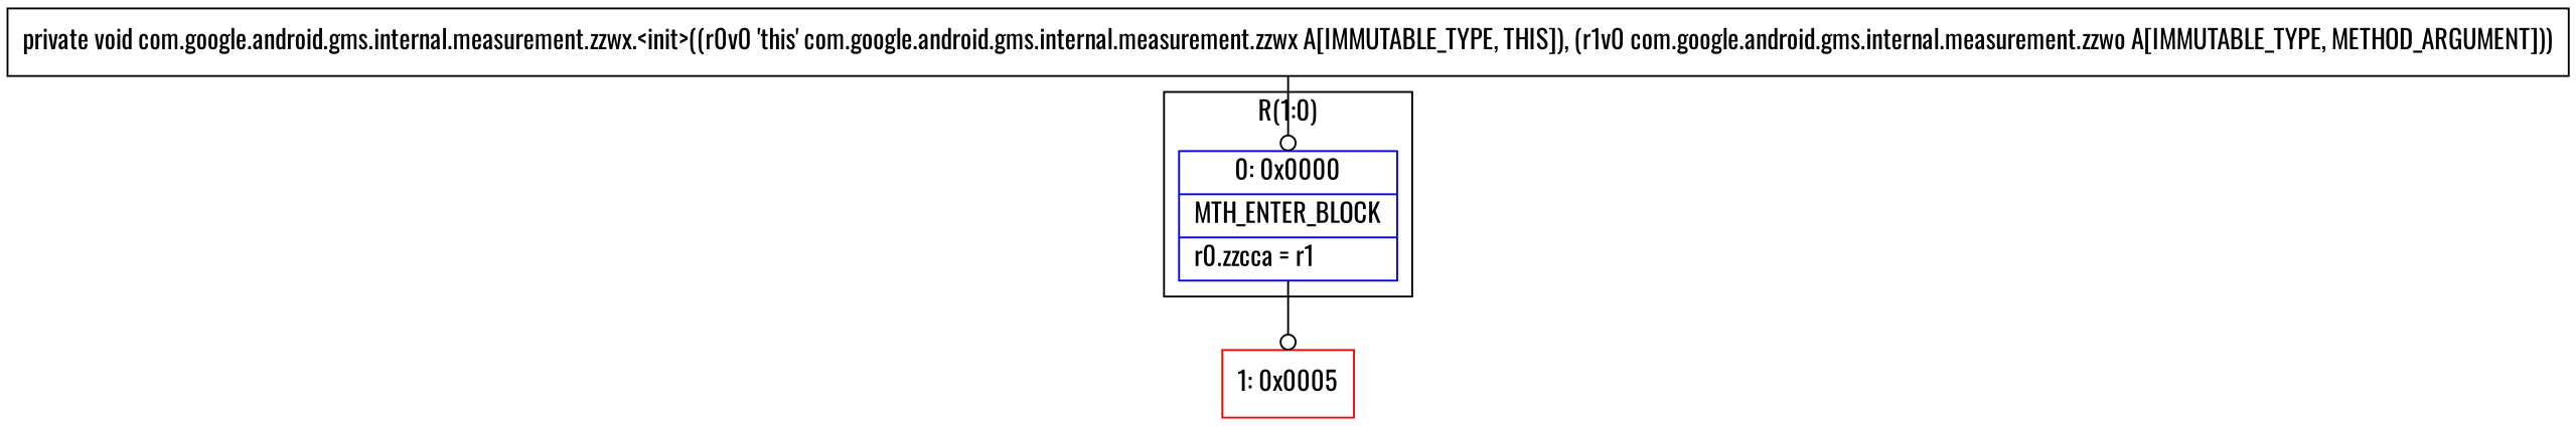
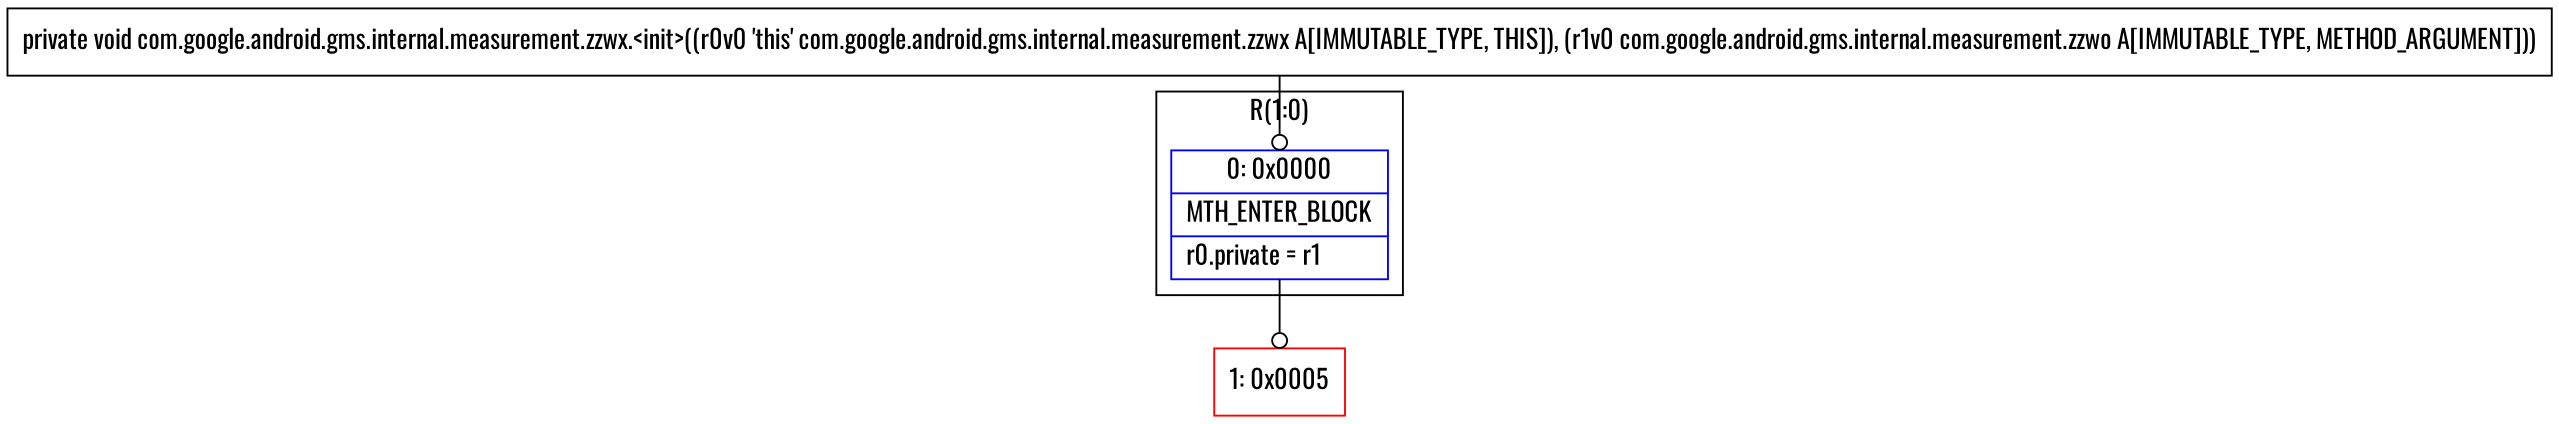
  digraph {
    fontname=Oswald
    node [shape=record fontname=Oswald]
    edge [arrowhead=odot fontname=Oswald]
-   n1 [color=blue label="{0\:\ 0x0000|MTH_ENTER_BLOCK\l|r0.zzcca = r1\l}"]
+   n1 [color=blue label="{0\:\ 0x0000|MTH_ENTER_BLOCK\l|r0.private = r1\l}"]
    n2 [color=red label="{1\:\ 0x0005}"]
    n3 [label="{private void com.google.android.gms.internal.measurement.zzwx.\<init\>((r0v0 'this' com.google.android.gms.internal.measurement.zzwx A[IMMUTABLE_TYPE, THIS]), (r1v0 com.google.android.gms.internal.measurement.zzwo A[IMMUTABLE_TYPE, METHOD_ARGUMENT])) }"]
    subgraph cluster_1 {
      label="R(1:0)"
      n1
    }
    n1 -> n2
    n3 -> n1
  }
